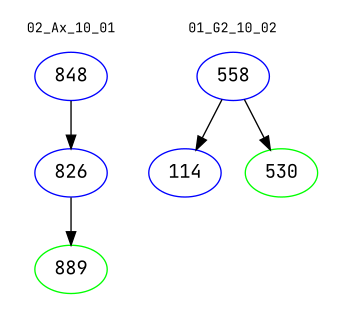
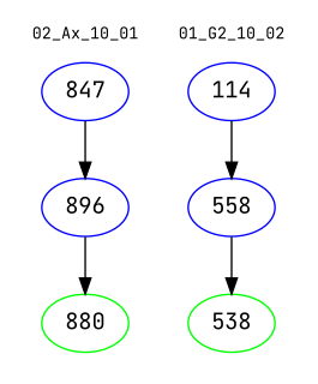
  digraph {
    fontname="JetBrains Mono"
    node [color=blue fontname="JetBrains Mono"]
    edge [color=black fontname="JetBrains Mono"]
-   n1 [label=848]
-   n2 [label=826]
-   n3 [color=green label=889]
+   n1 [label=847]
+   n2 [label=896]
+   n3 [color=green label=880]
    n4 [label=114]
    n5 [label=558]
-   n6 [color=green label=530]
+   n6 [color=green label=538]
    subgraph cluster_1 {
      color=white
      fontsize=10
      label="02_Ax_10_01"
      n1
      n2
      n3
    }
    subgraph cluster_2 {
      color=white
      fontsize=10
      label="01_G2_10_02"
      n4
      n5
      n6
    }
    n1 -> n2
    n2 -> n3
-   n5 -> n4
+   n4 -> n5
    n5 -> n6
  }
